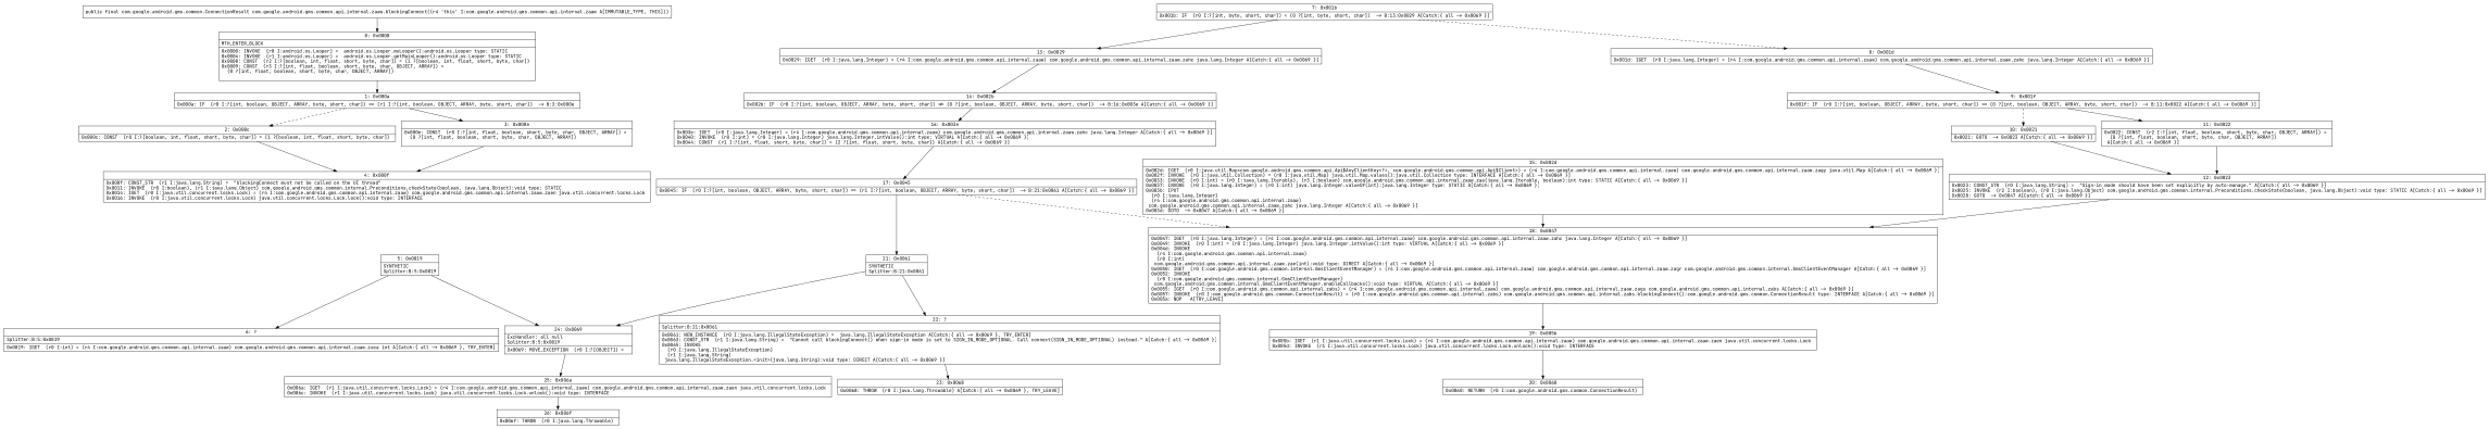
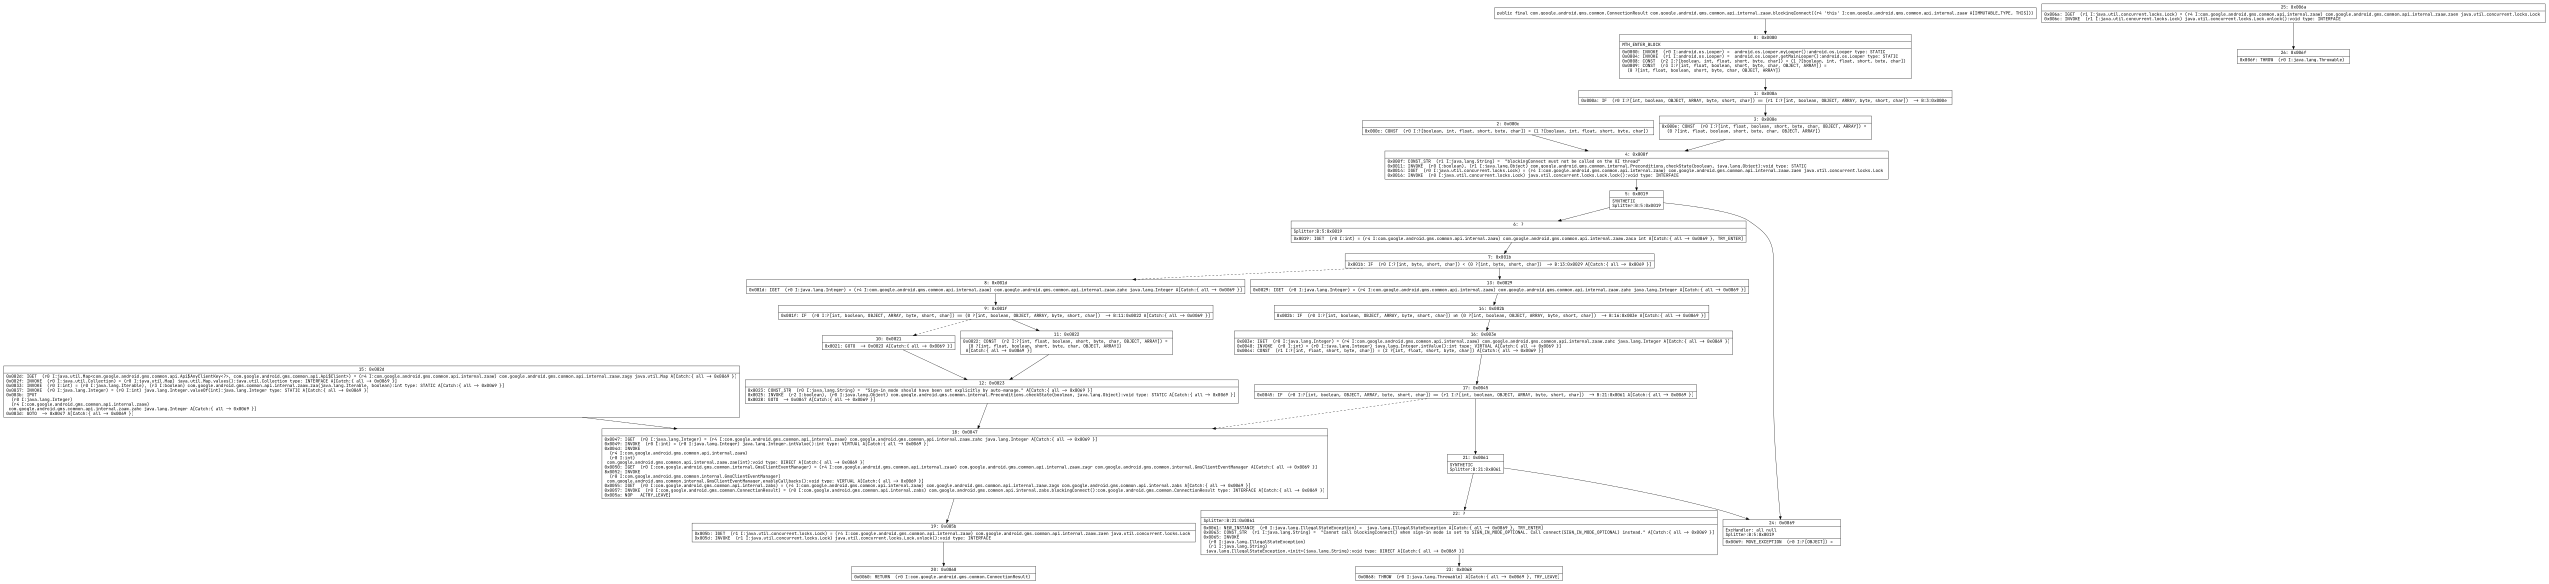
  digraph {
    fontname="JetBrains Mono"
    node [fontname="JetBrains Mono" shape=record]
    edge [fontname="JetBrains Mono"]
    n1 [label="{0\:\ 0x0000|MTH_ENTER_BLOCK\l|0x0000: INVOKE  (r0 I:android.os.Looper) =  android.os.Looper.myLooper():android.os.Looper type: STATIC \l0x0004: INVOKE  (r1 I:android.os.Looper) =  android.os.Looper.getMainLooper():android.os.Looper type: STATIC \l0x0008: CONST  (r2 I:?[boolean, int, float, short, byte, char]) = (1 ?[boolean, int, float, short, byte, char]) \l0x0009: CONST  (r3 I:?[int, float, boolean, short, byte, char, OBJECT, ARRAY]) = \l  (0 ?[int, float, boolean, short, byte, char, OBJECT, ARRAY])\l \l}"]
    n2 [label="{1\:\ 0x000a|0x000a: IF  (r0 I:?[int, boolean, OBJECT, ARRAY, byte, short, char]) == (r1 I:?[int, boolean, OBJECT, ARRAY, byte, short, char])  \-\> B:3:0x000e \l}"]
    n3 [label="{2\:\ 0x000c|0x000c: CONST  (r0 I:?[boolean, int, float, short, byte, char]) = (1 ?[boolean, int, float, short, byte, char]) \l}"]
    n4 [label="{3\:\ 0x000e|0x000e: CONST  (r0 I:?[int, float, boolean, short, byte, char, OBJECT, ARRAY]) = \l  (0 ?[int, float, boolean, short, byte, char, OBJECT, ARRAY])\l \l}"]
    n5 [label="{4\:\ 0x000f|0x000f: CONST_STR  (r1 I:java.lang.String) =  \"blockingConnect must not be called on the UI thread\" \l0x0011: INVOKE  (r0 I:boolean), (r1 I:java.lang.Object) com.google.android.gms.common.internal.Preconditions.checkState(boolean, java.lang.Object):void type: STATIC \l0x0014: IGET  (r0 I:java.util.concurrent.locks.Lock) = (r4 I:com.google.android.gms.common.api.internal.zaaw) com.google.android.gms.common.api.internal.zaaw.zaen java.util.concurrent.locks.Lock \l0x0016: INVOKE  (r0 I:java.util.concurrent.locks.Lock) java.util.concurrent.locks.Lock.lock():void type: INTERFACE \l}"]
    n6 [label="{5\:\ 0x0019|SYNTHETIC\lSplitter:B:5:0x0019\l}"]
    n7 [label="{6\:\ ?|Splitter:B:5:0x0019\l|0x0019: IGET  (r0 I:int) = (r4 I:com.google.android.gms.common.api.internal.zaaw) com.google.android.gms.common.api.internal.zaaw.zaca int A[Catch:\{ all \-\> 0x0069 \}, TRY_ENTER]\l}"]
    n8 [label="{24\:\ 0x0069|ExcHandler: all null\lSplitter:B:5:0x0019\l|0x0069: MOVE_EXCEPTION  (r0 I:?[OBJECT]) =  \l}"]
    n9 [label="{7\:\ 0x001b|0x001b: IF  (r0 I:?[int, byte, short, char]) \< (0 ?[int, byte, short, char])  \-\> B:13:0x0029 A[Catch:\{ all \-\> 0x0069 \}]\l}"]
    n10 [label="{25\:\ 0x006a|0x006a: IGET  (r1 I:java.util.concurrent.locks.Lock) = (r4 I:com.google.android.gms.common.api.internal.zaaw) com.google.android.gms.common.api.internal.zaaw.zaen java.util.concurrent.locks.Lock \l0x006c: INVOKE  (r1 I:java.util.concurrent.locks.Lock) java.util.concurrent.locks.Lock.unlock():void type: INTERFACE \l}"]
    n11 [label="{8\:\ 0x001d|0x001d: IGET  (r0 I:java.lang.Integer) = (r4 I:com.google.android.gms.common.api.internal.zaaw) com.google.android.gms.common.api.internal.zaaw.zahc java.lang.Integer A[Catch:\{ all \-\> 0x0069 \}]\l}"]
    n12 [label="{13\:\ 0x0029|0x0029: IGET  (r0 I:java.lang.Integer) = (r4 I:com.google.android.gms.common.api.internal.zaaw) com.google.android.gms.common.api.internal.zaaw.zahc java.lang.Integer A[Catch:\{ all \-\> 0x0069 \}]\l}"]
    n13 [label="{9\:\ 0x001f|0x001f: IF  (r0 I:?[int, boolean, OBJECT, ARRAY, byte, short, char]) == (0 ?[int, boolean, OBJECT, ARRAY, byte, short, char])  \-\> B:11:0x0022 A[Catch:\{ all \-\> 0x0069 \}]\l}"]
    n14 [label="{14\:\ 0x002b|0x002b: IF  (r0 I:?[int, boolean, OBJECT, ARRAY, byte, short, char]) != (0 ?[int, boolean, OBJECT, ARRAY, byte, short, char])  \-\> B:16:0x003e A[Catch:\{ all \-\> 0x0069 \}]\l}"]
    n15 [label="{10\:\ 0x0021|0x0021: GOTO  \-\> 0x0023 A[Catch:\{ all \-\> 0x0069 \}]\l}"]
    n16 [label="{11\:\ 0x0022|0x0022: CONST  (r2 I:?[int, float, boolean, short, byte, char, OBJECT, ARRAY]) = \l  (0 ?[int, float, boolean, short, byte, char, OBJECT, ARRAY])\l A[Catch:\{ all \-\> 0x0069 \}]\l}"]
    n17 [label="{12\:\ 0x0023|0x0023: CONST_STR  (r0 I:java.lang.String) =  \"Sign\-in mode should have been set explicitly by auto\-manage.\" A[Catch:\{ all \-\> 0x0069 \}]\l0x0025: INVOKE  (r2 I:boolean), (r0 I:java.lang.Object) com.google.android.gms.common.internal.Preconditions.checkState(boolean, java.lang.Object):void type: STATIC A[Catch:\{ all \-\> 0x0069 \}]\l0x0028: GOTO  \-\> 0x0047 A[Catch:\{ all \-\> 0x0069 \}]\l}"]
-   n18 [label="{18\:\ 0x0047|0x0047: IGET  (r0 I:java.lang.Integer) = (r4 I:com.google.android.gms.common.api.internal.zaaw) com.google.android.gms.common.api.internal.zaaw.zahc java.lang.Integer A[Catch:\{ all \-\> 0x0069 \}]\l0x0049: INVOKE  (r0 I:int) = (r0 I:java.lang.Integer) java.lang.Integer.intValue():int type: VIRTUAL A[Catch:\{ all \-\> 0x0069 \}]\l0x004d: INVOKE  \l  (r4 I:com.google.android.gms.common.api.internal.zaaw)\l  (r0 I:int)\l com.google.android.gms.common.api.internal.zaaw.zae(int):void type: DIRECT A[Catch:\{ all \-\> 0x0069 \}]\l0x0050: IGET  (r0 I:com.google.android.gms.common.internal.GmsClientEventManager) = (r4 I:com.google.android.gms.common.api.internal.zaaw) com.google.android.gms.common.api.internal.zaaw.zagr com.google.android.gms.common.internal.GmsClientEventManager A[Catch:\{ all \-\> 0x0069 \}]\l0x0052: INVOKE  \l  (r0 I:com.google.android.gms.common.internal.GmsClientEventManager)\l com.google.android.gms.common.internal.GmsClientEventManager.enableCallbacks():void type: VIRTUAL A[Catch:\{ all \-\> 0x0069 \}]\l0x0055: IGET  (r0 I:com.google.android.gms.common.api.internal.zabs) = (r4 I:com.google.android.gms.common.api.internal.zaaw) com.google.android.gms.common.api.internal.zaaw.zags com.google.android.gms.common.api.internal.zabs A[Catch:\{ all \-\> 0x0069 \}]\l0x0057: INVOKE  (r0 I:com.google.android.gms.common.ConnectionResult) = (r0 I:com.google.android.gms.common.api.internal.zabs) com.google.android.gms.common.api.internal.zabs.blockingConnect():com.google.android.gms.common.ConnectionResult type: INTERFACE A[Catch:\{ all \-\> 0x0069 \}]\l0x005a: NOP   A[TRY_LEAVE]\l}"]
+   n18 [label="{18\:\ 0x0047|0x0047: IGET  (r0 I:java.lang.Integer) = (r4 I:com.google.android.gms.common.api.internal.zaaw) com.google.android.gms.common.api.internal.zaaw.zahc java.lang.Integer A[Catch:\{ all \-\> 0x0069 \}]\l0x0049: INVOKE  (r0 I:int) = (r0 I:java.lang.Integer) java.lang.Integer.intValue():int type: VIRTUAL A[Catch:\{ all \-\> 0x0069 \}]\l0x004d: INVOKE  \l  (r4 I:com.google.android.gms.common.api.internal.zaaw)\l  (r0 I:int)\l com.google.android.gms.common.api.internal.zaaw.zae(int):void type: DIRECT A[Catch:\{ all \-\> 0x0069 \}]\l0x0050: IGET  (r0 I:com.google.android.gms.common.internal.GmsClientEventManager) = (r4 I:com.google.android.gms.common.api.internal.zaaw) com.google.android.gms.common.api.internal.zaaw.zagr com.google.android.gms.common.internal.GmsClientEventManager A[Catch:\{ all \-\> 0x0069 \}]\l8x0052: INVOKE  \l  (r0 I:com.google.android.gms.common.internal.GmsClientEventManager)\l com.google.android.gms.common.internal.GmsClientEventManager.enableCallbacks():void type: VIRTUAL A[Catch:\{ all \-\> 0x0069 \}]\l0x0055: IGET  (r0 I:com.google.android.gms.common.api.internal.zabs) = (r4 I:com.google.android.gms.common.api.internal.zaaw) com.google.android.gms.common.api.internal.zaaw.zags com.google.android.gms.common.api.internal.zabs A[Catch:\{ all \-\> 0x0069 \}]\l0x0057: INVOKE  (r0 I:com.google.android.gms.common.ConnectionResult) = (r0 I:com.google.android.gms.common.api.internal.zabs) com.google.android.gms.common.api.internal.zabs.blockingConnect():com.google.android.gms.common.ConnectionResult type: INTERFACE A[Catch:\{ all \-\> 0x0069 \}]\l0x005a: NOP   A[TRY_LEAVE]\l}"]
    n19 [label="{19\:\ 0x005b|0x005b: IGET  (r1 I:java.util.concurrent.locks.Lock) = (r4 I:com.google.android.gms.common.api.internal.zaaw) com.google.android.gms.common.api.internal.zaaw.zaen java.util.concurrent.locks.Lock \l0x005d: INVOKE  (r1 I:java.util.concurrent.locks.Lock) java.util.concurrent.locks.Lock.unlock():void type: INTERFACE \l}"]
    n20 [label="{16\:\ 0x003e|0x003e: IGET  (r0 I:java.lang.Integer) = (r4 I:com.google.android.gms.common.api.internal.zaaw) com.google.android.gms.common.api.internal.zaaw.zahc java.lang.Integer A[Catch:\{ all \-\> 0x0069 \}]\l0x0040: INVOKE  (r0 I:int) = (r0 I:java.lang.Integer) java.lang.Integer.intValue():int type: VIRTUAL A[Catch:\{ all \-\> 0x0069 \}]\l0x0044: CONST  (r1 I:?[int, float, short, byte, char]) = (2 ?[int, float, short, byte, char]) A[Catch:\{ all \-\> 0x0069 \}]\l}"]
    n21 [label="{15\:\ 0x002d|0x002d: IGET  (r0 I:java.util.Map\<com.google.android.gms.common.api.Api$AnyClientKey\<?\>, com.google.android.gms.common.api.Api$Client\>) = (r4 I:com.google.android.gms.common.api.internal.zaaw) com.google.android.gms.common.api.internal.zaaw.zagy java.util.Map A[Catch:\{ all \-\> 0x0069 \}]\l0x002f: INVOKE  (r0 I:java.util.Collection) = (r0 I:java.util.Map) java.util.Map.values():java.util.Collection type: INTERFACE A[Catch:\{ all \-\> 0x0069 \}]\l0x0033: INVOKE  (r0 I:int) = (r0 I:java.lang.Iterable), (r3 I:boolean) com.google.android.gms.common.api.internal.zaaw.zaa(java.lang.Iterable, boolean):int type: STATIC A[Catch:\{ all \-\> 0x0069 \}]\l0x0037: INVOKE  (r0 I:java.lang.Integer) = (r0 I:int) java.lang.Integer.valueOf(int):java.lang.Integer type: STATIC A[Catch:\{ all \-\> 0x0069 \}]\l0x003b: IPUT  \l  (r0 I:java.lang.Integer)\l  (r4 I:com.google.android.gms.common.api.internal.zaaw)\l com.google.android.gms.common.api.internal.zaaw.zahc java.lang.Integer A[Catch:\{ all \-\> 0x0069 \}]\l0x003d: GOTO  \-\> 0x0047 A[Catch:\{ all \-\> 0x0069 \}]\l}"]
    n22 [label="{17\:\ 0x0045|0x0045: IF  (r0 I:?[int, boolean, OBJECT, ARRAY, byte, short, char]) == (r1 I:?[int, boolean, OBJECT, ARRAY, byte, short, char])  \-\> B:21:0x0061 A[Catch:\{ all \-\> 0x0069 \}]\l}"]
    n23 [label="{21\:\ 0x0061|SYNTHETIC\lSplitter:B:21:0x0061\l}"]
    n24 [label="{22\:\ ?|Splitter:B:21:0x0061\l|0x0061: NEW_INSTANCE  (r0 I:java.lang.IllegalStateException) =  java.lang.IllegalStateException A[Catch:\{ all \-\> 0x0069 \}, TRY_ENTER]\l0x0063: CONST_STR  (r1 I:java.lang.String) =  \"Cannot call blockingConnect() when sign\-in mode is set to SIGN_IN_MODE_OPTIONAL. Call connect(SIGN_IN_MODE_OPTIONAL) instead.\" A[Catch:\{ all \-\> 0x0069 \}]\l0x0065: INVOKE  \l  (r0 I:java.lang.IllegalStateException)\l  (r1 I:java.lang.String)\l java.lang.IllegalStateException.\<init\>(java.lang.String):void type: DIRECT A[Catch:\{ all \-\> 0x0069 \}]\l}"]
    n25 [label="{20\:\ 0x0060|0x0060: RETURN  (r0 I:com.google.android.gms.common.ConnectionResult) \l}"]
    n26 [label="{23\:\ 0x0068|0x0068: THROW  (r0 I:java.lang.Throwable) A[Catch:\{ all \-\> 0x0069 \}, TRY_LEAVE]\l}"]
    n27 [label="{26\:\ 0x006f|0x006f: THROW  (r0 I:java.lang.Throwable) \l}"]
    n28 [label="{public final com.google.android.gms.common.ConnectionResult com.google.android.gms.common.api.internal.zaaw.blockingConnect((r4 'this' I:com.google.android.gms.common.api.internal.zaaw A[IMMUTABLE_TYPE, THIS])) }"]
    n1 -> n2
-   n2 -> n3 [style=dashed]
    n2 -> n4
    n3 -> n5
    n4 -> n5
+   n5 -> n6
    n6 -> n7
    n6 -> n8
-   n8 -> n10
+   n7 -> n9
    n9 -> n11 [style=dashed]
    n9 -> n12
    n10 -> n27
    n11 -> n13
    n12 -> n14
    n13 -> n15 [style=dashed]
    n13 -> n16
    n14 -> n20
    n15 -> n17
    n16 -> n17
    n17 -> n18
    n18 -> n19
    n19 -> n25
    n20 -> n22
    n21 -> n18
    n22 -> n18 [style=dashed]
    n22 -> n23
    n23 -> n8
    n23 -> n24
    n24 -> n26
    n28 -> n1
  }
